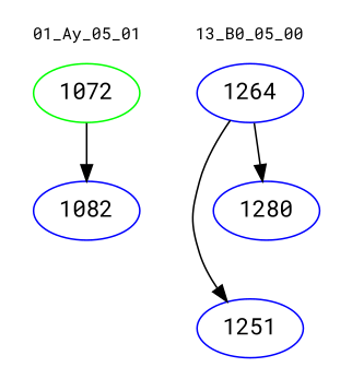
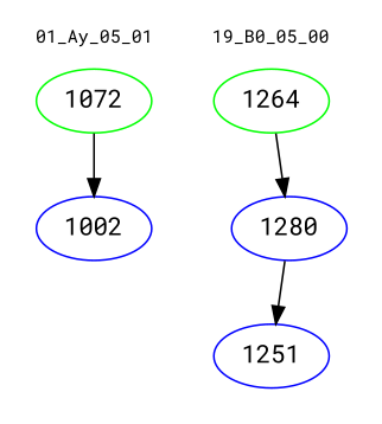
  digraph {
    fontname="Roboto Mono"
    node [color=blue fontname="Roboto Mono"]
    edge [color=black fontname="Roboto Mono"]
    n1 [color=green label=1072]
-   n2 [label=1082]
-   n3 [label=1264]
+   n2 [label=1002]
+   n3 [color=green label=1264]
    n4 [label=1251]
    n5 [label=1280]
    subgraph cluster_1 {
      color=white
      fontsize=10
      label="01_Ay_05_01"
      n1
      n2
    }
    subgraph cluster_2 {
      color=white
      fontsize=10
-     label="13_B0_05_00"
+     label="19_B0_05_00"
      n3
      n4
      n5
    }
    n1 -> n2
-   n3 -> n4
+   n5 -> n4
    n3 -> n5
  }
